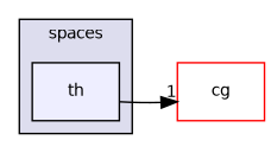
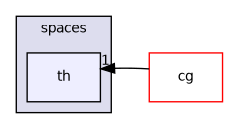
  digraph {
    compound=true
    rankdir=LR
    node [fontname=Helvetica fontsize=10 shape=box style=filled]
    n1 [fillcolor="#eeeeff" label=th pencolor=black]
    n2 [color=red fillcolor=white label=cg]
    subgraph cluster_1 {
      bgcolor="#ddddee"
      fontname=Helvetica
      fontsize=10
      label=spaces
      pencolor=black
      n1
    }
-   n1 -> n2 [headlabel=1 labeldistance=1.5 labelfontname=Helvetica labelfontsize=10]
+   n2 -> n1 [headlabel=1 labeldistance=1.5 labelfontname=Helvetica labelfontsize=10]
  }
